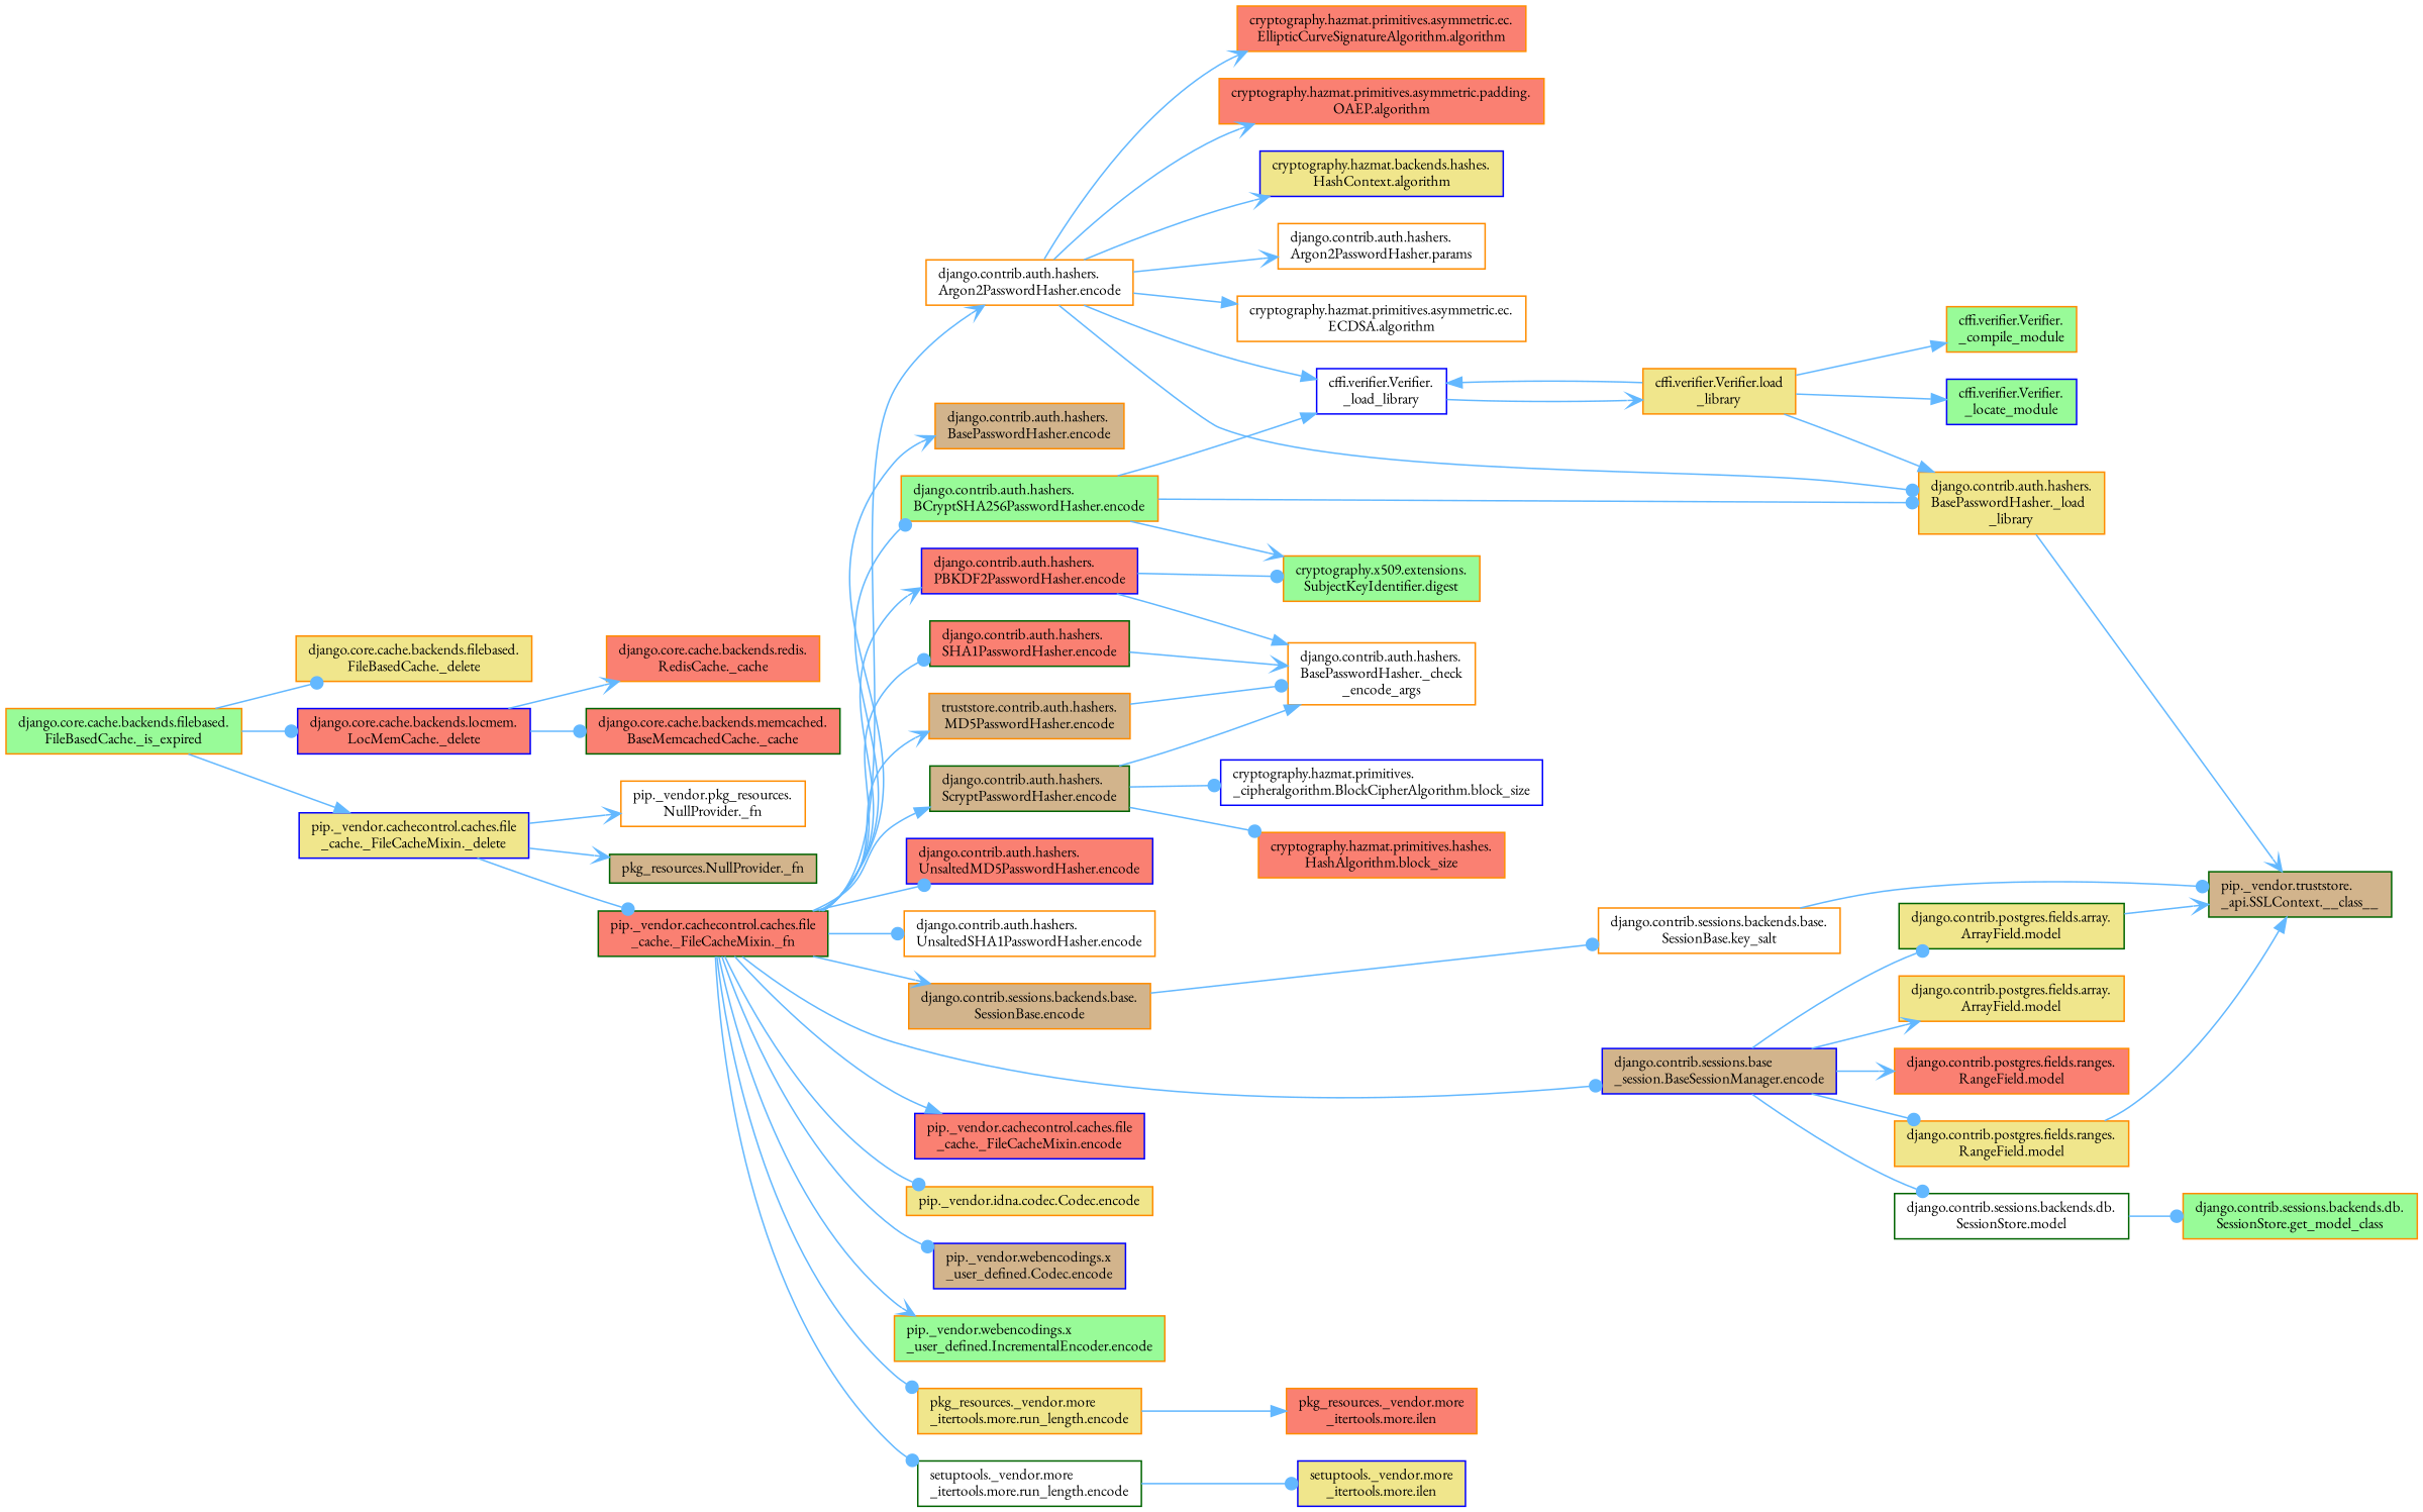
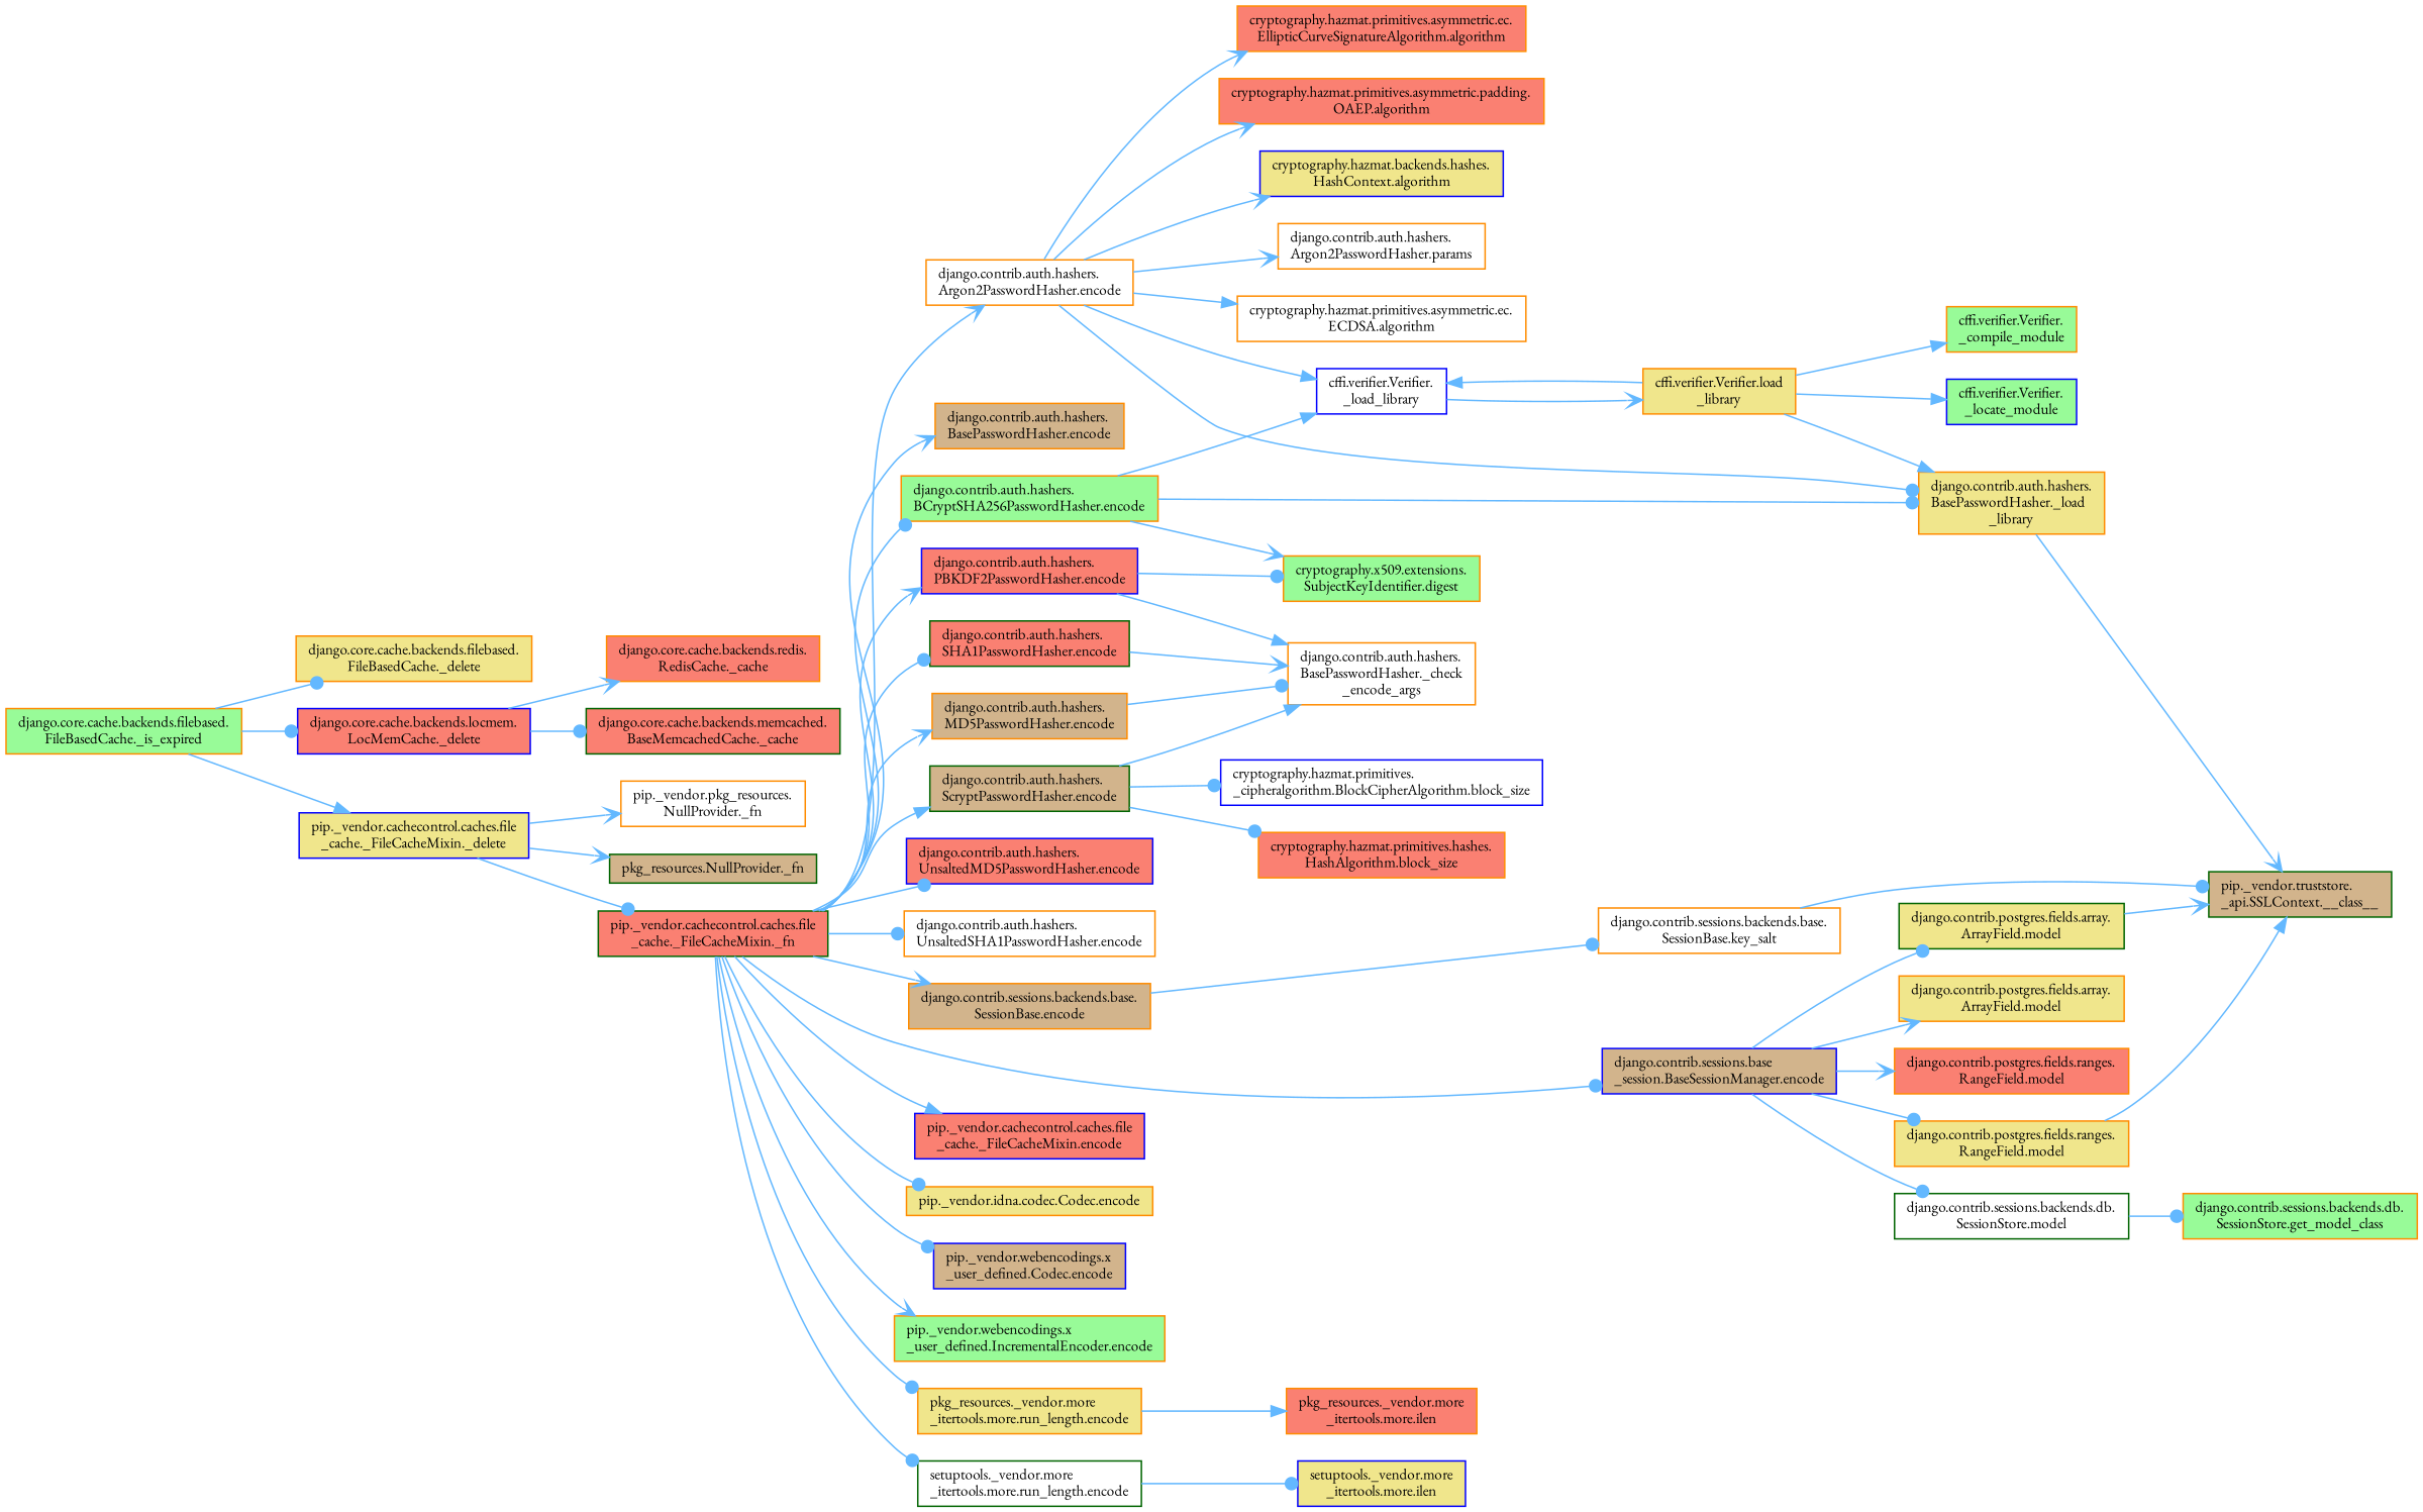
  digraph {
    fontname="EB Garamond"
    rankdir=LR
    node [color=darkorange fillcolor=salmon fontname="EB Garamond" fontsize=10 shape=box style=filled]
    edge [arrowhead=dot color=steelblue1 fontname="EB Garamond" fontsize=10 labelfontname=Helvetica labelfontsize=10 style=solid]
    n1 [fillcolor=palegreen fontcolor=black height=0.2 label="django.core.cache.backends.filebased.\lFileBasedCache._is_expired" width=0.4]
    n2 [fillcolor=khaki height=0.2 label="django.core.cache.backends.filebased.\lFileBasedCache._delete" width=0.4]
    n3 [color=blue height=0.2 label="django.core.cache.backends.locmem.\lLocMemCache._delete" width=0.4]
    n4 [color=blue fillcolor=khaki height=0.2 label="pip._vendor.cachecontrol.caches.file\l_cache._FileCacheMixin._delete" width=0.4]
    n5 [color=darkgreen height=0.2 label="django.core.cache.backends.memcached.\lBaseMemcachedCache._cache" width=0.4]
    n6 [height=0.2 label="django.core.cache.backends.redis.\lRedisCache._cache" width=0.4]
    n7 [color=darkgreen height=0.2 label="pip._vendor.cachecontrol.caches.file\l_cache._FileCacheMixin._fn" width=0.4]
    n8 [fillcolor=white height=0.2 label="pip._vendor.pkg_resources.\lNullProvider._fn" width=0.4]
    n9 [color=darkgreen fillcolor=tan height=0.2 label="pkg_resources.NullProvider._fn" width=0.4]
    n10 [fillcolor=white height=0.2 label="django.contrib.auth.hashers.\lArgon2PasswordHasher.encode" width=0.4]
    n11 [fillcolor=tan height=0.2 label="django.contrib.auth.hashers.\lBasePasswordHasher.encode" width=0.4]
    n12 [fillcolor=palegreen height=0.2 label="django.contrib.auth.hashers.\lBCryptSHA256PasswordHasher.encode" width=0.4]
-   n13 [fillcolor=tan height=0.2 label="truststore.contrib.auth.hashers.\lMD5PasswordHasher.encode" width=0.4]
+   n13 [fillcolor=tan height=0.2 label="django.contrib.auth.hashers.\lMD5PasswordHasher.encode" width=0.4]
    n14 [color=blue height=0.2 label="django.contrib.auth.hashers.\lPBKDF2PasswordHasher.encode" width=0.4]
    n15 [color=darkgreen fillcolor=tan height=0.2 label="django.contrib.auth.hashers.\lScryptPasswordHasher.encode" width=0.4]
    n16 [color=darkgreen height=0.2 label="django.contrib.auth.hashers.\lSHA1PasswordHasher.encode" width=0.4]
    n17 [color=blue height=0.2 label="django.contrib.auth.hashers.\lUnsaltedMD5PasswordHasher.encode" width=0.4]
    n18 [fillcolor=white height=0.2 label="django.contrib.auth.hashers.\lUnsaltedSHA1PasswordHasher.encode" width=0.4]
    n19 [fillcolor=tan height=0.2 label="django.contrib.sessions.backends.base.\lSessionBase.encode" width=0.4]
    n20 [color=blue fillcolor=tan height=0.2 label="django.contrib.sessions.base\l_session.BaseSessionManager.encode" width=0.4]
    n21 [color=blue height=0.2 label="pip._vendor.cachecontrol.caches.file\l_cache._FileCacheMixin.encode" width=0.4]
    n22 [fillcolor=khaki height=0.2 label="pip._vendor.idna.codec.Codec.encode" width=0.4]
    n23 [color=blue fillcolor=tan height=0.2 label="pip._vendor.webencodings.x\l_user_defined.Codec.encode" width=0.4]
    n24 [fillcolor=palegreen height=0.2 label="pip._vendor.webencodings.x\l_user_defined.IncrementalEncoder.encode" width=0.4]
    n25 [fillcolor=khaki height=0.2 label="pkg_resources._vendor.more\l_itertools.more.run_length.encode" width=0.4]
    n26 [color=darkgreen fillcolor=white height=0.2 label="setuptools._vendor.more\l_itertools.more.run_length.encode" width=0.4]
    n27 [color=blue fillcolor=white height=0.2 label="cffi.verifier.Verifier.\l_load_library" width=0.4]
    n28 [fillcolor=khaki height=0.2 label="django.contrib.auth.hashers.\lBasePasswordHasher._load\l_library" width=0.4]
    n29 [fillcolor=white height=0.2 label="cryptography.hazmat.primitives.asymmetric.ec.\lECDSA.algorithm" width=0.4]
    n30 [height=0.2 label="cryptography.hazmat.primitives.asymmetric.ec.\lEllipticCurveSignatureAlgorithm.algorithm" width=0.4]
    n31 [height=0.2 label="cryptography.hazmat.primitives.asymmetric.padding.\lOAEP.algorithm" width=0.4]
    n32 [color=blue fillcolor=khaki height=0.2 label="cryptography.hazmat.backends.hashes.\lHashContext.algorithm" width=0.4]
    n33 [fillcolor=white height=0.2 label="django.contrib.auth.hashers.\lArgon2PasswordHasher.params" width=0.4]
    n34 [fillcolor=palegreen height=0.2 label="cryptography.x509.extensions.\lSubjectKeyIdentifier.digest" width=0.4]
    n35 [fillcolor=white height=0.2 label="django.contrib.auth.hashers.\lBasePasswordHasher._check\l_encode_args" width=0.4]
    n36 [color=blue fillcolor=white height=0.2 label="cryptography.hazmat.primitives.\l_cipheralgorithm.BlockCipherAlgorithm.block_size" width=0.4]
    n37 [height=0.2 label="cryptography.hazmat.primitives.hashes.\lHashAlgorithm.block_size" width=0.4]
    n38 [fillcolor=white height=0.2 label="django.contrib.sessions.backends.base.\lSessionBase.key_salt" width=0.4]
    n39 [color=darkgreen fillcolor=khaki height=0.2 label="django.contrib.postgres.fields.array.\lArrayField.model" width=0.4]
    n40 [fillcolor=khaki height=0.2 label="django.contrib.postgres.fields.array.\lArrayField.model" width=0.4]
    n41 [fillcolor=khaki height=0.2 label="django.contrib.postgres.fields.ranges.\lRangeField.model" width=0.4]
    n42 [height=0.2 label="django.contrib.postgres.fields.ranges.\lRangeField.model" width=0.4]
    n43 [color=darkgreen fillcolor=white height=0.2 label="django.contrib.sessions.backends.db.\lSessionStore.model" width=0.4]
    n44 [height=0.2 label="pkg_resources._vendor.more\l_itertools.more.ilen" width=0.4]
    n45 [color=blue fillcolor=khaki height=0.2 label="setuptools._vendor.more\l_itertools.more.ilen" width=0.4]
    n46 [fillcolor=khaki height=0.2 label="cffi.verifier.Verifier.load\l_library" width=0.4]
    n47 [color=darkgreen fillcolor=tan height=0.2 label="pip._vendor.truststore.\l_api.SSLContext.__class__" width=0.4]
    n48 [fillcolor=palegreen height=0.2 label="cffi.verifier.Verifier.\l_compile_module" width=0.4]
    n49 [color=blue fillcolor=palegreen height=0.2 label="cffi.verifier.Verifier.\l_locate_module" width=0.4]
    n50 [fillcolor=palegreen height=0.2 label="django.contrib.sessions.backends.db.\lSessionStore.get_model_class" width=0.4]
    n1 -> n2
    n1 -> n3
    n1 -> n4 [arrowhead=normal]
    n3 -> n5
    n3 -> n6 [arrowhead=vee]
    n4 -> n7
    n4 -> n8 [arrowhead=vee]
    n4 -> n9 [arrowhead=vee]
    n7 -> n10 [arrowhead=vee]
    n7 -> n11 [arrowhead=vee]
    n7 -> n12
    n7 -> n13 [arrowhead=vee]
    n7 -> n14 [arrowhead=vee]
    n7 -> n15 [arrowhead=normal]
    n7 -> n16
    n7 -> n17
    n7 -> n18
    n7 -> n19 [arrowhead=vee]
    n7 -> n20
    n7 -> n21 [arrowhead=normal]
    n7 -> n22
    n7 -> n23
    n7 -> n24 [arrowhead=vee]
    n7 -> n25
    n7 -> n26
    n10 -> n27 [arrowhead=normal]
    n10 -> n28
    n10 -> n29 [arrowhead=normal]
    n10 -> n30 [arrowhead=vee]
    n10 -> n31 [arrowhead=vee]
    n10 -> n32 [arrowhead=vee]
    n10 -> n33 [arrowhead=vee]
    n12 -> n27 [arrowhead=normal]
    n12 -> n28
    n12 -> n34 [arrowhead=vee]
    n13 -> n35
    n14 -> n34
    n14 -> n35 [arrowhead=normal]
    n15 -> n35 [arrowhead=normal]
    n15 -> n36
    n15 -> n37
    n16 -> n35 [arrowhead=vee]
    n19 -> n38
    n20 -> n39
    n20 -> n40 [arrowhead=vee]
    n20 -> n41
    n20 -> n42 [arrowhead=vee]
    n20 -> n43
    n25 -> n44 [arrowhead=normal]
    n26 -> n45
    n27 -> n46 [arrowhead=vee]
    n28 -> n47 [arrowhead=vee]
    n38 -> n47
    n39 -> n47 [arrowhead=vee]
    n41 -> n47 [arrowhead=normal]
    n43 -> n50
    n46 -> n27 [arrowhead=normal]
    n46 -> n28 [arrowhead=normal]
    n46 -> n48 [arrowhead=normal]
    n46 -> n49 [arrowhead=normal]
  }
